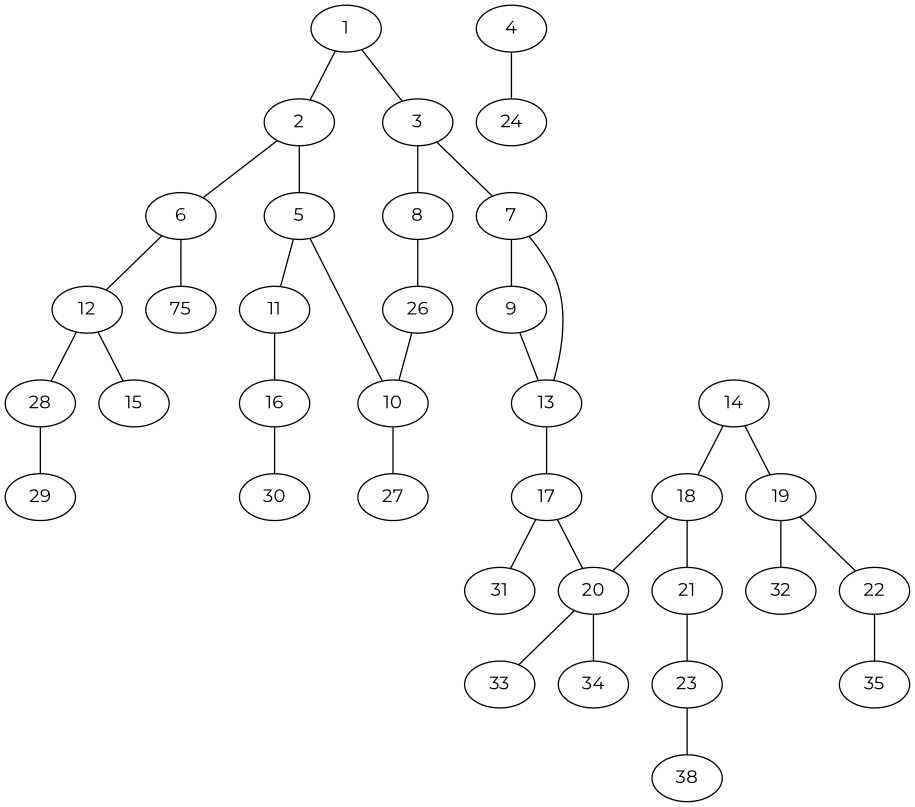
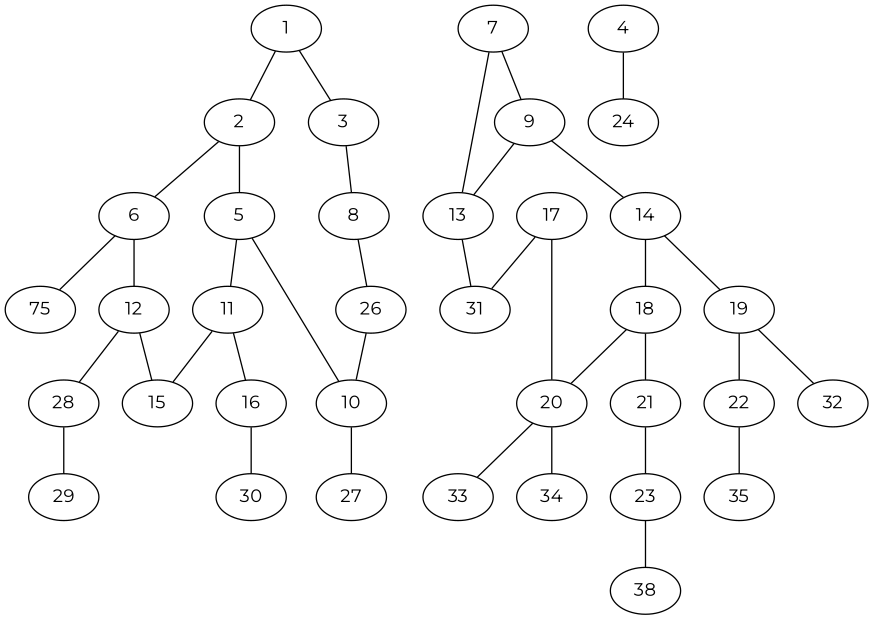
  graph {
    fontname=Montserrat
    node [chem=C fontname=Montserrat]
    edge [fontname=Montserrat valence=1]
    1
    2
    3
    5
    6
    7 [chem=N]
    8
    24 [chem=H]
    4
    10
    11
    12
    n13 [chem=H label=75]
    9
    13
    26 [chem=H]
    14
    27 [chem=H]
    15
    16 [chem=O]
    28 [chem=H]
    17
    18
    19
    30 [chem=H]
    29 [chem=H]
    20
    31 [chem=H]
    21
    22
    32 [chem=H]
    33 [chem=H]
    34 [chem=H]
    23
    35 [chem=H]
    n36 [chem=H label=38]
    1 -- 2
    1 -- 3 [valence=2]
    2 -- 5 [valence=2]
    2 -- 6
-   3 -- 7
    3 -- 8
    5 -- 10
    5 -- 11
    6 -- 12 [valence=2]
    6 -- n13
    7 -- 9 [valence=2]
    7 -- 13 [valence=2]
    8 -- 26
    4 -- 24
    10 -- 27
+   11 -- 15 [valence=2]
    11 -- 16
    12 -- 15
    12 -- 28
    9 -- 13
-   13 -- 17
+   9 -- 14
+   13 -- 31
    26 -- 10 [valence=2]
    14 -- 18 [valence=2]
    14 -- 19
    16 -- 30
    28 -- 29
    17 -- 20 [valence=2]
    17 -- 31
    18 -- 20
    18 -- 21
    19 -- 22 [valence=2]
    19 -- 32
    20 -- 33
    20 -- 34
    21 -- 23 [valence=2]
    22 -- 35
    23 -- n36
  }
